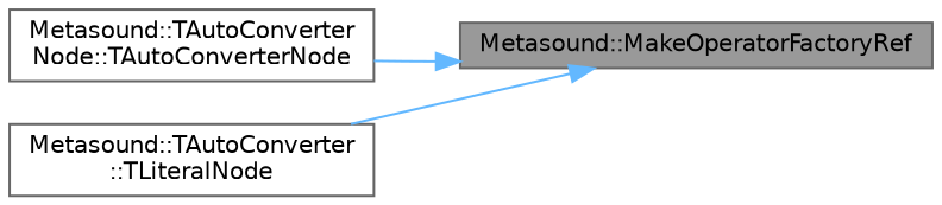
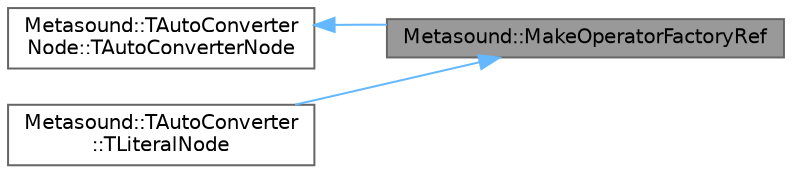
  digraph {
    rankdir=RL
    node [color=grey40 fillcolor=white fontname=Helvetica fontsize=10 shape=box style=filled]
    edge [color=steelblue1 dir=back fontname=Helvetica fontsize=10 labelfontname=Helvetica labelfontsize=10 style=solid]
    n1 [color=gray40 fillcolor=grey60 fontcolor=black height=0.2 label="Metasound::MakeOperatorFactoryRef" width=0.4]
    n2 [height=0.2 label="Metasound::TAutoConverter\lNode::TAutoConverterNode" width=0.4]
    n3 [height=0.2 label="Metasound::TAutoConverter\l::TLiteralNode" width=0.4]
-   n1 -> n2
+   n2 -> n1
    n1 -> n3
  }
